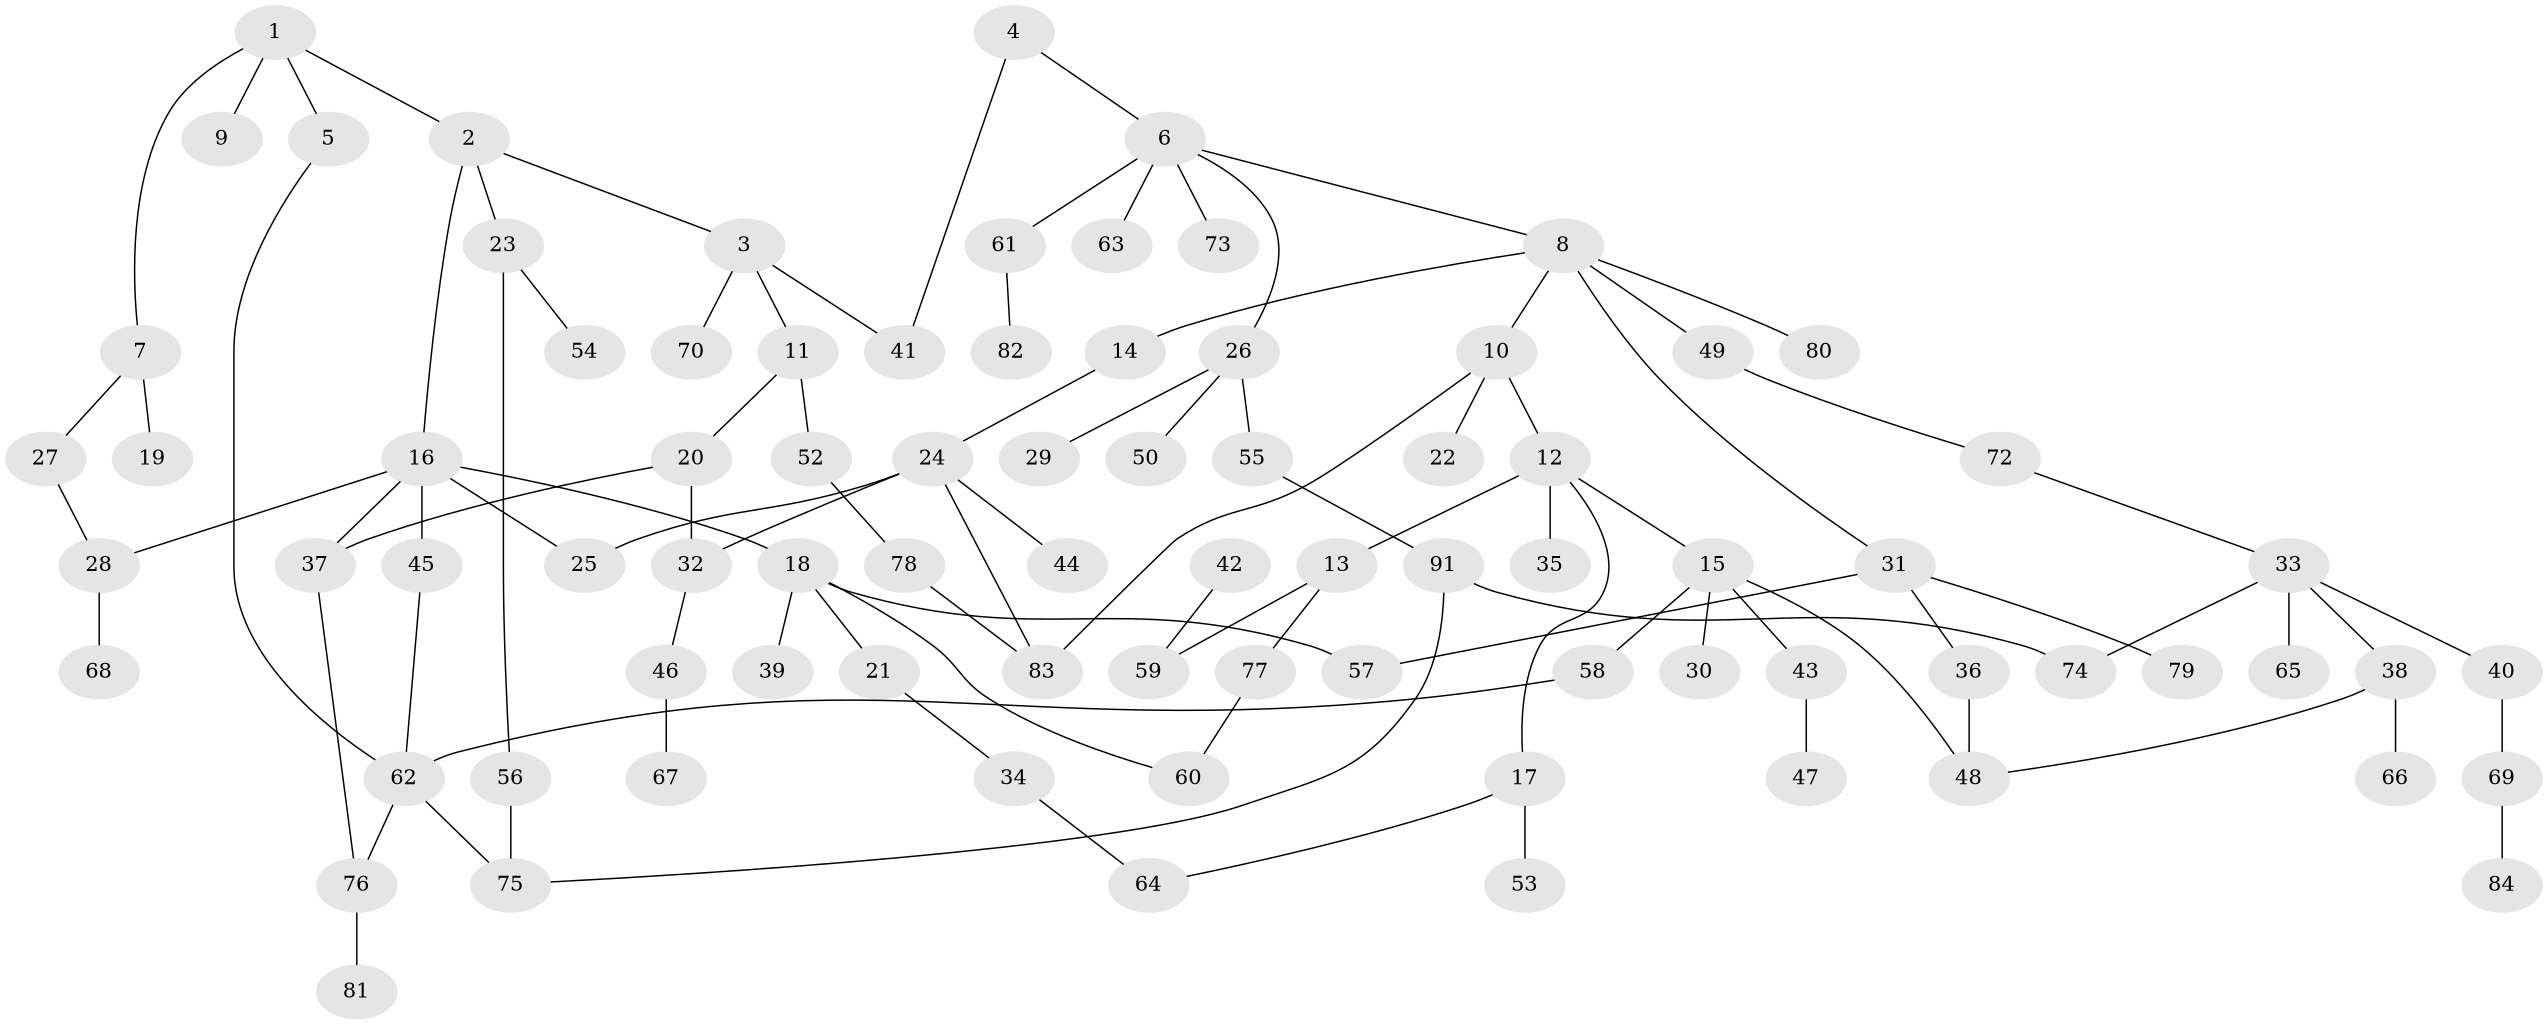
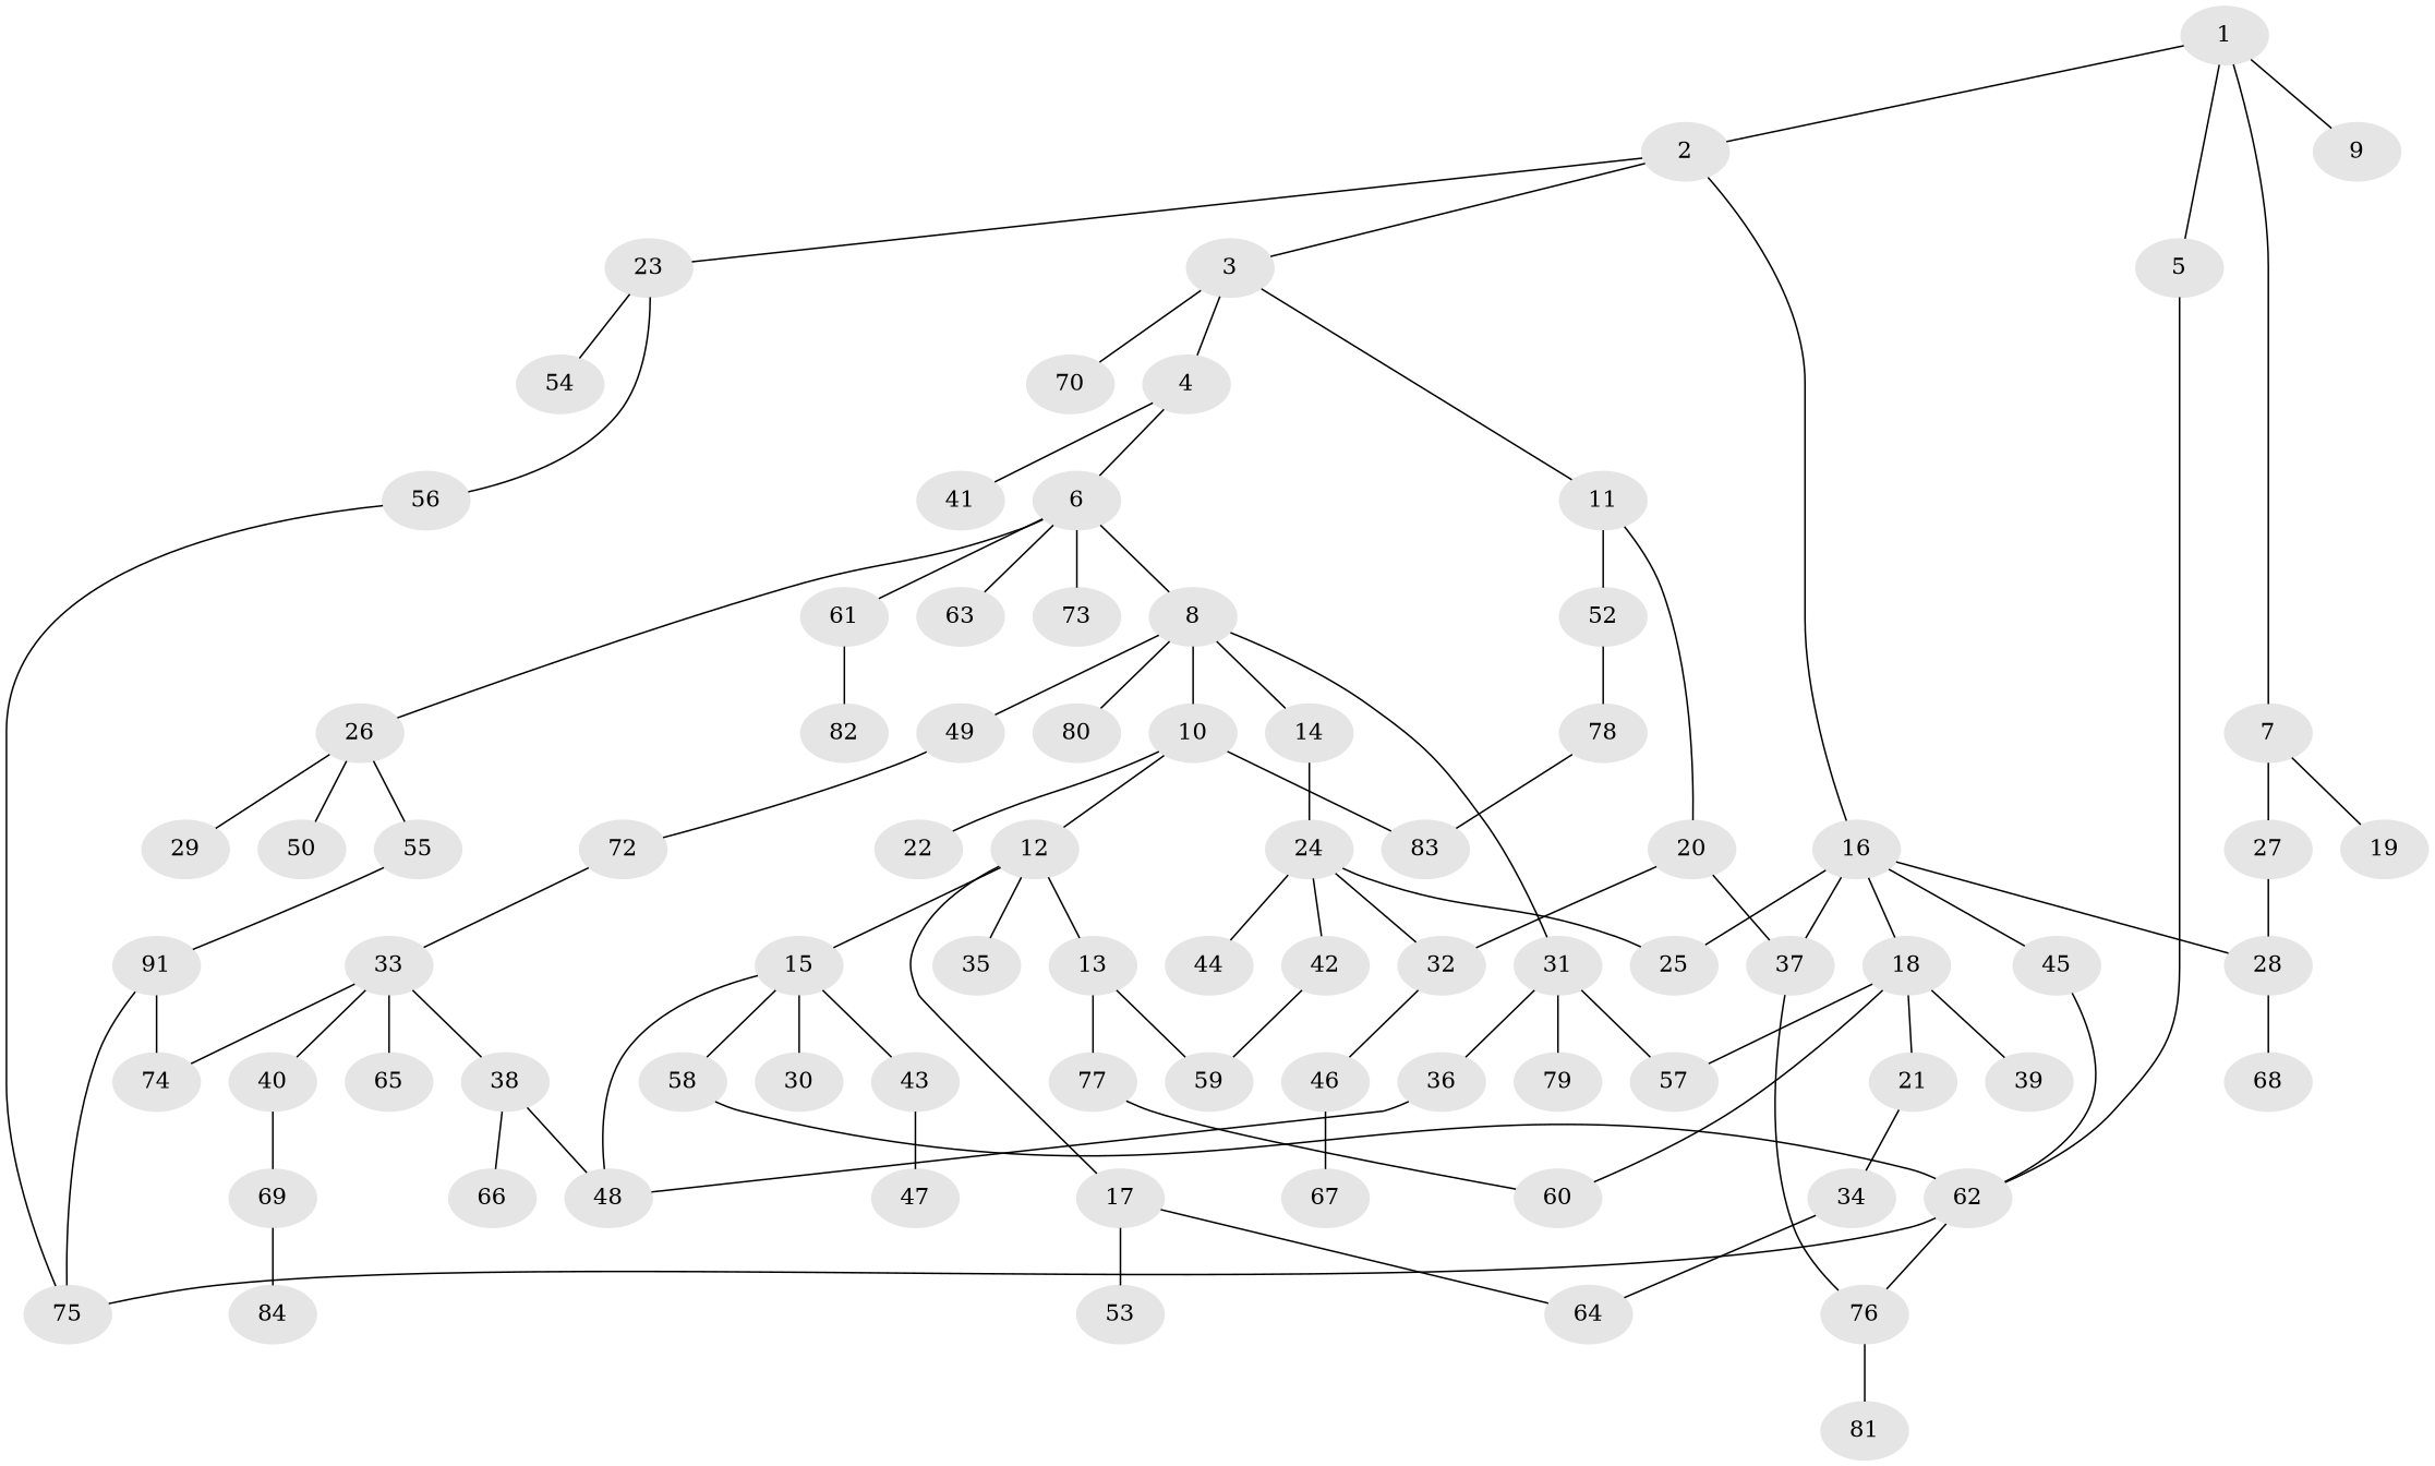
  graph {
    node [color=gray90 style=filled]
    1
    2
    5
    7
    9
    3
    16
    23
    62
    19
    27
    4
    11
    70
    18
    25
    28
    37
    45
    54
    56
    6
    41
    20
    52
    8
    26
    61
    63
    73
    76
    75
    10
    14
    31
    49
    80
    29
    50
    55
    82
    12
    22
    83
    24
    57
    36
    79
    72
    13
    15
    17
    35
    32
    78
    59
    77
    30
    43
    48
    58
    53
    64
    60
    42
    44
    47
    21
    39
    68
    33
    38
    40
    65
    74
    34
    46
    n78 [label=91]
    67
    66
    69
    81
    84
    1 -- 2
    1 -- 5
    1 -- 7
    1 -- 9
    2 -- 3
    2 -- 16
    2 -- 23
    5 -- 62
    7 -- 19
    7 -- 27
-   3 -- 41
+   3 -- 4
    3 -- 11
    3 -- 70
    16 -- 18
    16 -- 25
    16 -- 28
    16 -- 37
    16 -- 45
    23 -- 54
    23 -- 56
    62 -- 76
    62 -- 75
    27 -- 28
    4 -- 6
    4 -- 41
    11 -- 20
    11 -- 52
    18 -- 57
    18 -- 60
    18 -- 21
    18 -- 39
    28 -- 68
    37 -- 76
    45 -- 62
    56 -- 75
    6 -- 8
    6 -- 26
    6 -- 61
    6 -- 63
    6 -- 73
    20 -- 37
    20 -- 32
    52 -- 78
    8 -- 10
    8 -- 14
    8 -- 31
    8 -- 49
    8 -- 80
    26 -- 29
    26 -- 50
    26 -- 55
    61 -- 82
    76 -- 81
    10 -- 12
    10 -- 22
    10 -- 83
    14 -- 24
    31 -- 57
    31 -- 36
    31 -- 79
    49 -- 72
    55 -- n78
    12 -- 13
    12 -- 15
    12 -- 17
    12 -- 35
    24 -- 25
    24 -- 32
-   24 -- 83
+   24 -- 42
    24 -- 44
    36 -- 48
    72 -- 33
    13 -- 59
    13 -- 77
    15 -- 30
    15 -- 43
    15 -- 48
    15 -- 58
    17 -- 53
    17 -- 64
    32 -- 46
    78 -- 83
    77 -- 60
    43 -- 47
    58 -- 62
    42 -- 59
    21 -- 34
    33 -- 38
    33 -- 40
    33 -- 65
    33 -- 74
    38 -- 48
    38 -- 66
    40 -- 69
    34 -- 64
    46 -- 67
    n78 -- 75
    n78 -- 74
    69 -- 84
  }
